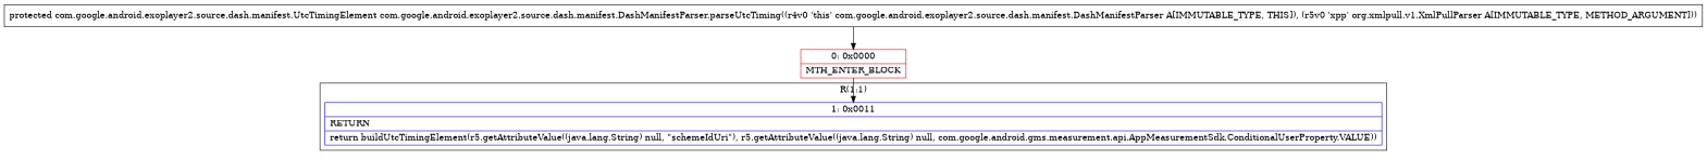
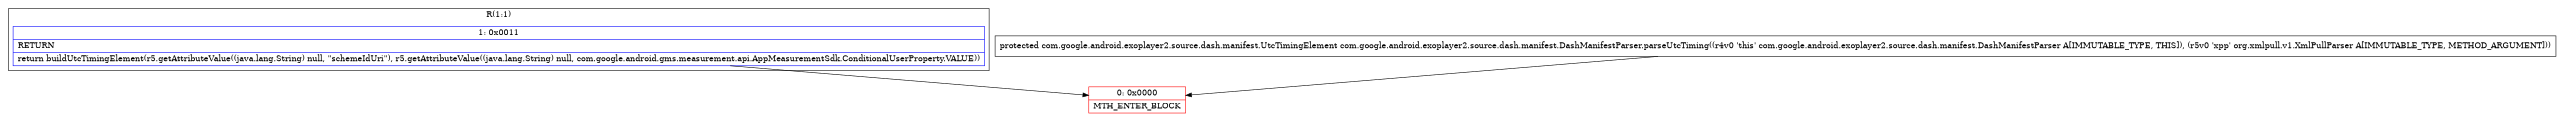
  digraph {
    node [shape=record]
    n1 [color=blue label="{1\:\ 0x0011|RETURN\l|return buildUtcTimingElement(r5.getAttributeValue((java.lang.String) null, \"schemeIdUri\"), r5.getAttributeValue((java.lang.String) null, com.google.android.gms.measurement.api.AppMeasurementSdk.ConditionalUserProperty.VALUE))\l}"]
    n2 [color=red label="{0\:\ 0x0000|MTH_ENTER_BLOCK\l}"]
    n3 [label="{protected com.google.android.exoplayer2.source.dash.manifest.UtcTimingElement com.google.android.exoplayer2.source.dash.manifest.DashManifestParser.parseUtcTiming((r4v0 'this' com.google.android.exoplayer2.source.dash.manifest.DashManifestParser A[IMMUTABLE_TYPE, THIS]), (r5v0 'xpp' org.xmlpull.v1.XmlPullParser A[IMMUTABLE_TYPE, METHOD_ARGUMENT])) }"]
    subgraph cluster_1 {
      label="R(1:1)"
      n1
    }
-   n2 -> n1
+   n1 -> n2
    n3 -> n2
  }
